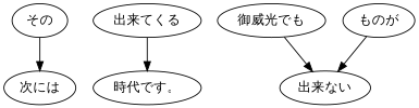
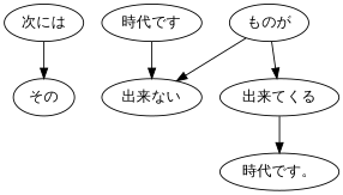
  digraph {
    fontname="Playfair Display"
    node [fontname="Playfair Display"]
    edge [fontname="Playfair Display"]
    n1 [label="その"]
    n2 [label="次には"]
    n3 [label="時代です。"]
-   n4 [label="御威光でも"]
+   n4 [label="時代です"]
    n5 [label="出来ない"]
    n6 [label="ものが"]
    n7 [label="出来てくる"]
-   n1 -> n2
+   n2 -> n1
    n4 -> n5
    n6 -> n5
+   n6 -> n7
    n7 -> n3
  }
